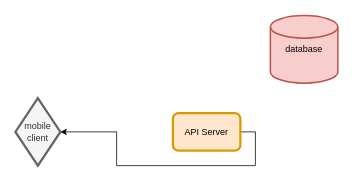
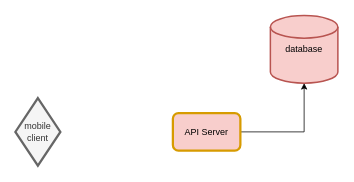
  <mxCell id="0" />
  <mxCell id="1" parent="0" />
  <mxCell id="2" value="mobile client" style="rhombus;whiteSpace=wrap;html=1;fillColor=#f5f5f5;fontColor=#333333;strokeColor=#666666;strokeWidth=3;" vertex="1" parent="1"><mxGeometry x="20" y="130" width="60" height="90" as="geometry" /></mxCell>
- <mxCell id="3" style="edgeStyle=orthogonalEdgeStyle;rounded=0;orthogonalLoop=1;jettySize=auto;html=1;exitX=1;exitY=0.5;exitDx=0;exitDy=0;" edge="1" parent="1" source="4" target="2"><mxGeometry relative="1" as="geometry" /></mxCell>
- <mxCell id="4" value="API Server" style="rounded=1;whiteSpace=wrap;html=1;fillColor=#ffe6cc;strokeColor=#d79b00;strokeWidth=3;" vertex="1" parent="1"><mxGeometry x="230" y="150" width="90" height="50" as="geometry" /></mxCell>
+ <mxCell id="3" style="edgeStyle=orthogonalEdgeStyle;rounded=0;orthogonalLoop=1;jettySize=auto;html=1;exitX=1;exitY=0.5;exitDx=0;exitDy=0;entryX=0.5;entryY=1;entryDx=0;entryDy=0;entryPerimeter=0;" edge="1" parent="1" source="4" target="5"><mxGeometry relative="1" as="geometry" /></mxCell>
+ <mxCell id="4" value="API Server" style="rounded=1;whiteSpace=wrap;html=1;fillColor=#f8cecc;strokeColor=#d79b00;strokeWidth=3;" vertex="1" parent="1"><mxGeometry x="230" y="150" width="90" height="50" as="geometry" /></mxCell>
  <mxCell id="5" value="database" style="strokeWidth=2;html=1;shape=mxgraph.flowchart.database;whiteSpace=wrap;fillColor=#f8cecc;strokeColor=#b85450;" vertex="1" parent="1"><mxGeometry x="360" y="20" width="90" height="90" as="geometry" /></mxCell>
